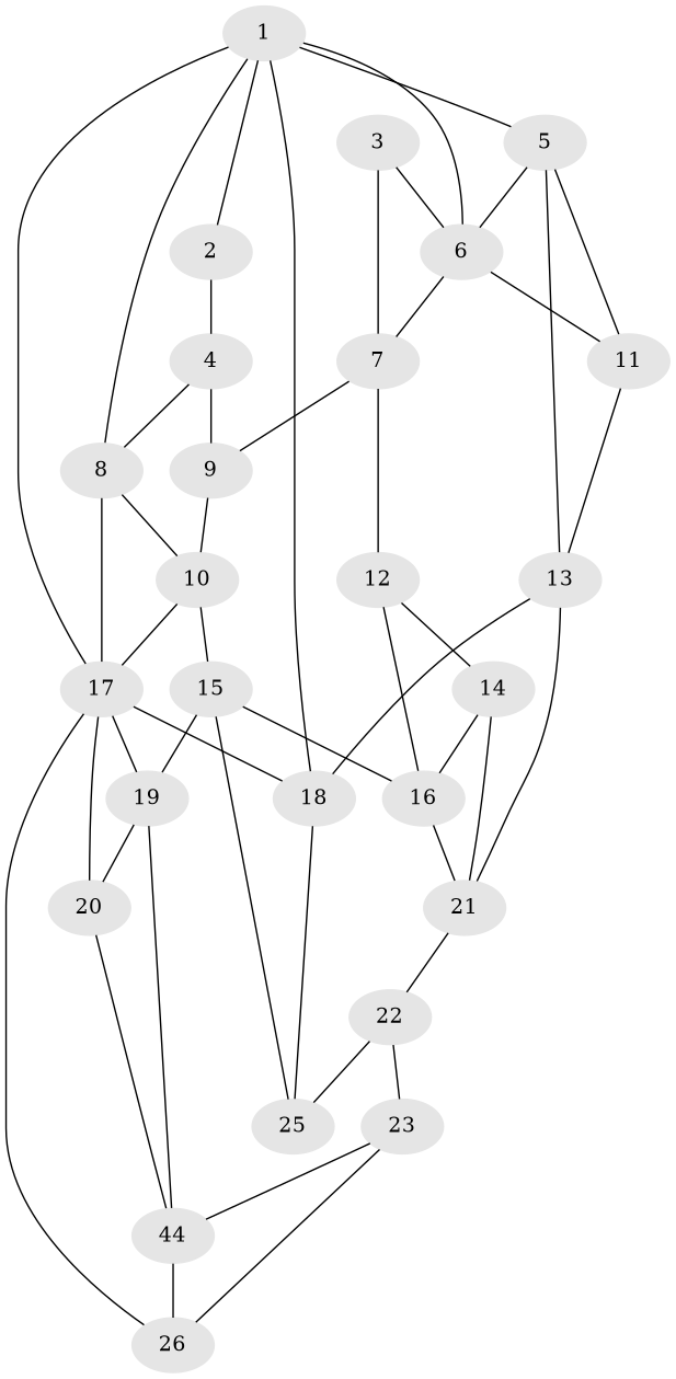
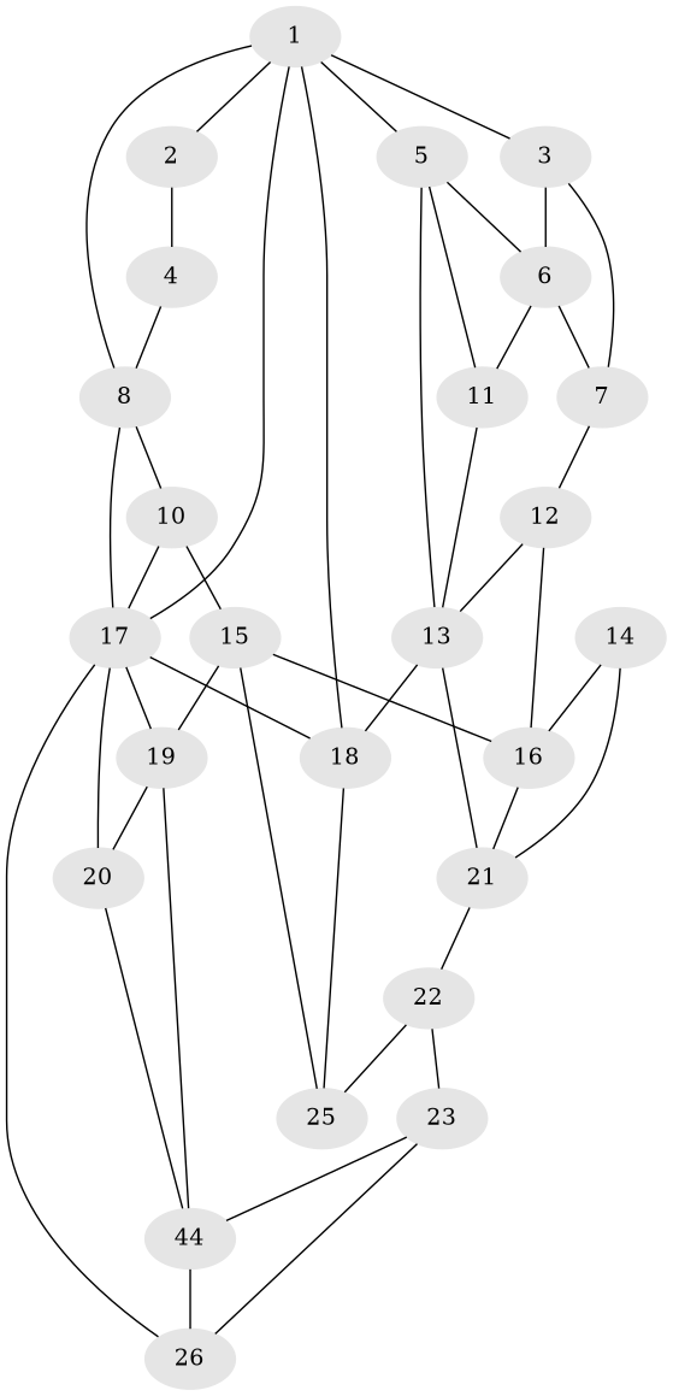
  graph {
    node [color=gray90 style=filled]
    edge [weight=1.0]
    1
    2
    3
    5
    8
    17
    18
    4
    6
    7
    11
    13
    10
    19
    20
    26
    25
-   9
    12
    21
    16
    14
    15
    22
    n25 [label=44]
    23
    1 -- 2
-   1 -- 6
+   1 -- 3
    1 -- 5
    1 -- 8
    1 -- 17
    1 -- 18
    2 -- 4 [weight=2.0]
    3 -- 6
    3 -- 7
    5 -- 6
    5 -- 11
    5 -- 13
    8 -- 17
    8 -- 10
    17 -- 18
    17 -- 19
    17 -- 20
    17 -- 26
    18 -- 25 [weight=2.0]
    4 -- 8
-   4 -- 9
    6 -- 7
    6 -- 11
-   7 -- 9
    7 -- 12
    11 -- 13
    13 -- 18
    13 -- 21
    10 -- 17
    10 -- 15
    19 -- 20
    19 -- n25
    20 -- n25
-   9 -- 10
    12 -- 16
-   12 -- 14
+   12 -- 13
    21 -- 22
    16 -- 21
    14 -- 21
    14 -- 16 [weight=2.0]
    15 -- 19
    15 -- 25
    15 -- 16
    22 -- 25 [weight=2.0]
    22 -- 23
    n25 -- 26
    23 -- 26
    23 -- n25
  }
